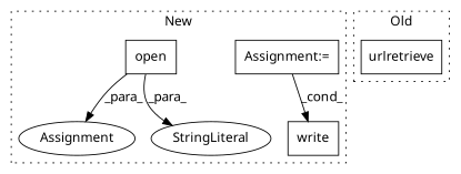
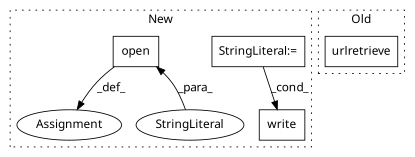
  digraph {
    fontname="Noto Sans"
    node [a=32 fontname="Noto Sans" shape=box]
    edge [fontname="Noto Sans"]
    n1 [l="6,1" label=write s="1811,1826"]
    n2 [a=42 label=Assignment shape=ellipse]
-   n3 [a=7 l=1 label="Assignment:=" s=1798]
+   n3 [a=7 l=1 label="StringLiteral:=" s=1798]
    n4 [l="5,1" label=open s="1751,1776"]
    n5 [a=45 l=4 label=StringLiteral s=1772 shape=ellipse]
    n6 [l="12,1" label=urlretrieve s="2091,2142"]
    subgraph cluster_1 {
      label=New
      style=dotted
      n1
      n2
      n3
      n4
      n5
    }
    subgraph cluster_2 {
      label=Old
      style=dotted
      n6
    }
    n3 -> n1 [label=_cond_]
-   n4 -> n2 [label=_para_]
-   n4 -> n5 [label=_para_]
+   n4 -> n2 [label=_def_]
+   n5 -> n4 [label=_para_]
  }
